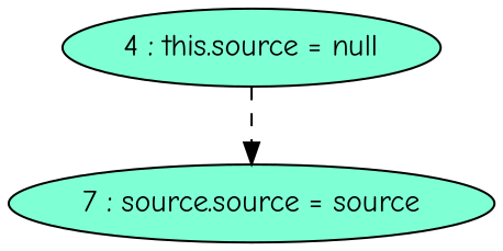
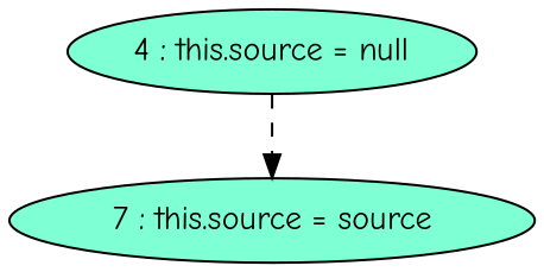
  digraph {
    fontname="Comic Neue"
    node [style=filled fillcolor=aquamarine fontname="Comic Neue"]
    "4 : this.source = null"
-   "7 : this.source = source" [label="7 : source.source = source"]
+   "7 : this.source = source"
    "4 : this.source = null" -> "7 : this.source = source" [style=dashed fontname="Comic Neue"]
  }
